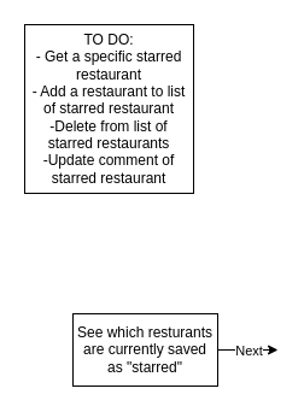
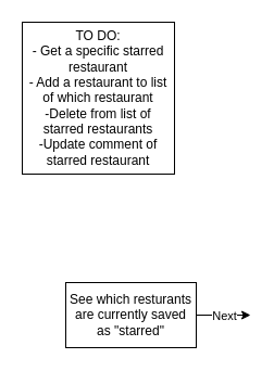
  <mxCell id="0" />
  <mxCell id="1" parent="0" />
- <mxCell id="2" value="TO DO:&lt;br&gt;- Get a specific starred restaurant&lt;br&gt;- Add a restaurant to list of starred restaurant&lt;br&gt;-Delete from list of starred restaurants&lt;br&gt;-Update comment of starred restaurant" style="whiteSpace=wrap;html=1;aspect=fixed;" vertex="1" parent="1"><mxGeometry x="20" y="20" width="140" height="140" as="geometry" /></mxCell>
+ <mxCell id="2" value="TO DO:&lt;br&gt;- Get a specific starred restaurant&lt;br&gt;- Add a restaurant to list of which restaurant&lt;br&gt;-Delete from list of starred restaurants&lt;br&gt;-Update comment of starred restaurant" style="whiteSpace=wrap;html=1;aspect=fixed;" vertex="1" parent="1"><mxGeometry x="20" y="20" width="140" height="140" as="geometry" /></mxCell>
  <mxCell id="3" value="See which resturants are currently saved as &quot;starred&quot;" style="rounded=0;whiteSpace=wrap;html=1;" vertex="1" parent="1"><mxGeometry x="60" y="260" width="120" height="60" as="geometry" /></mxCell>
  <mxCell id="4" value="" style="endArrow=classic;html=1;rounded=0;" edge="1" parent="1"><mxGeometry relative="1" as="geometry"><mxPoint x="180" y="290" as="sourcePoint" /><mxPoint x="230" y="290" as="targetPoint" /><Array as="points"><mxPoint x="180" y="290" /></Array></mxGeometry></mxCell>
  <mxCell id="5" value="Next" style="edgeLabel;resizable=0;html=1;align=center;verticalAlign=middle;" connectable="0" vertex="1" parent="4"><mxGeometry relative="1" as="geometry" /></mxCell>
